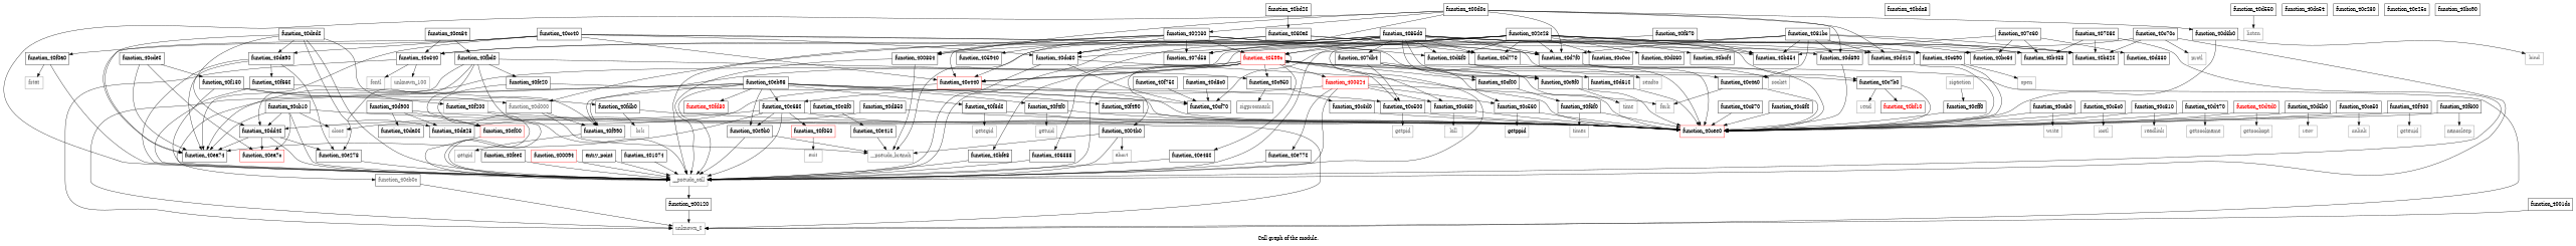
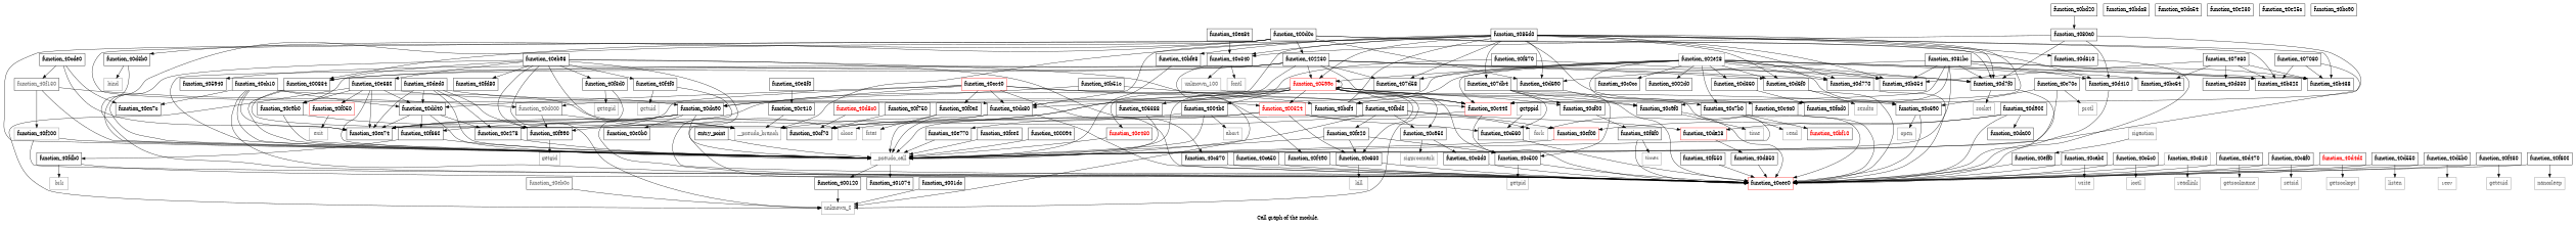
  digraph {
    label="Call graph of the module."
    node [shape=record]
    n1 [label="{function_40bfe8}"]
    n2 [color=gray50 fontcolor=gray50 label="{__pseudo_call}"]
    n3 [label="{function_400120}"]
    n4 [fontcolor=red label="{function_40bf10}"]
    n5 [label="{function_40c7b0}"]
    n6 [color=red label="{function_40cee0}"]
    n7 [color=gray50 fontcolor=gray50 label="{read}"]
    n8 [label="{function_40bda8}"]
    n9 [label="{function_40cab0}"]
    n10 [color=gray50 fontcolor=gray50 label="{write}"]
    n11 [label="{function_40c0cc}"]
    n12 [label="{function_40d360}"]
+   n13 [label="{function_40fad0}"]
    n14 [label="{function_40c340}"]
    n15 [color=gray50 fontcolor=gray50 label="{unknown_0}"]
    n16 [color=gray50 fontcolor=gray50 label="{unknown_100}"]
    n17 [color=gray50 fontcolor=gray50 label="{fcntl}"]
    n18 [label="{function_40d900}"]
    n19 [label="{function_40da00}"]
-   n20 [label="{function_40da28}"]
+   n20 [label="{function_40da28}" color=red]
    n21 [color=red label="{function_40ef00}"]
    n22 [label="{function_40c3d0}"]
    n23 [color=red label="{function_40c440}"]
    n24 [color=gray50 fontcolor=gray50 label="{close}"]
    n25 [label="{function_40c4a0}"]
    n26 [color=gray50 fontcolor=gray50 label="{fork}"]
    n27 [label="{function_40c500}"]
    n28 [color=gray50 fontcolor=gray50 label="{getpid}"]
    n29 [label="{function_40c560}"]
    n30 [color=gray50 fontcolor=black label="{getppid}"]
    n31 [label="{function_40d610}"]
    n32 [label="{function_40cb10}"]
    n33 [label="{function_40dd40}"]
    n34 [label="{function_40ea74}"]
-   n35 [label="{function_40ea7c}" color=red]
+   n35 [label="{function_40ea7c}"]
    n36 [label="{function_40e278}"]
    n37 [label="{function_40f660}"]
-   n38 [label="{function_40cc40}"]
+   n38 [label="{function_40cc40}" color=red]
    n39 [label="{function_40dc80}"]
    n40 [label="{function_40c690}"]
    n41 [label="{function_40da90}"]
    n42 [label="{function_40f0a0}"]
    n43 [label="{function_40cf70}"]
    n44 [color=gray50 fontcolor=gray50 label="{open}"]
+   n45 [label="{function_40e0b0}"]
    n46 [color=gray50 fontcolor=gray50 label="{fstat}"]
    n47 [label="{function_40d3b0}"]
    n48 [color=gray50 fontcolor=gray50 label="{bind}"]
    n49 [label="{function_40c5c0}"]
    n50 [color=gray50 fontcolor=gray50 label="{ioctl}"]
-   n51 [label="{function_40c810}"]
+   n51 [label="{function_40c810}" color=gray50]
    n52 [color=gray50 fontcolor=gray50 label="{readlink}"]
    n53 [label="{function_40d410}"]
    n54 [label="{function_40d690}"]
    n55 [label="{function_40cde0}"]
-   n56 [label="{function_40f130}"]
+   n56 [label="{function_40f130}" fontcolor=gray50]
    n57 [fontcolor=gray50 label="{function_40d000}"]
    n58 [color=gray50 label="{function_40f200}"]
    n59 [label="{function_40cf00}"]
    n60 [label="{function_40f6f0}"]
    n61 [color=gray50 fontcolor=gray50 label="{times}"]
    n62 [label="{function_40c870}"]
    n63 [label="{function_40d470}"]
    n64 [color=gray50 fontcolor=gray50 label="{getsockname}"]
    n65 [label="{function_40d850}"]
    n66 [label="{function_40c8f0}"]
+   n67 [color=gray50 fontcolor=gray50 label="{setsid}"]
    n68 [fontcolor=red label="{function_40d4d0}"]
    n69 [color=gray50 fontcolor=gray50 label="{getsockopt}"]
    n70 [label="{function_40d6f0}"]
    n71 [color=gray50 fontcolor=gray50 label="{sendto}"]
    n72 [label="{function_40c630}"]
    n73 [color=gray50 fontcolor=gray50 label="{kill}"]
    n74 [label="{function_40c950}"]
-   n75 [color=black fontcolor=gray50 label="{sigprocmask}"]
+   n75 [color=gray50 fontcolor=gray50 label="{sigprocmask}"]
    n76 [label="{function_40d550}"]
    n77 [color=gray50 fontcolor=gray50 label="{listen}"]
    n78 [label="{function_40c9f0}"]
    n79 [color=gray50 fontcolor=gray50 label="{time}"]
    n80 [label="{function_40c70c}"]
    n81 [color=gray50 fontcolor=gray50 label="{prctl}"]
    n82 [label="{function_40f990}"]
    n83 [color=gray50 fontcolor=gray50 label="{__pseudo_branch}"]
    n84 [color=gray50 fontcolor=gray50 label="{getgid}"]
-   n85 [label="{function_40d8c0}"]
+   n85 [label="{function_40d8c0}" fontcolor=red]
    n86 [label="{function_40d5b0}"]
    n87 [color=gray50 fontcolor=gray50 label="{recv}"]
    n88 [label="{function_40ca50}"]
-   n89 [color=gray50 fontcolor=gray50 label="{unlink}"]
    n90 [label="{function_40da54}"]
    n91 [label="{function_40d770}"]
    n92 [label="{function_40d330}"]
    n93 [label="{function_40e230}"]
    n94 [label="{function_40e25c}"]
    n95 [label="{function_40e3f0}"]
    n96 [label="{function_40e410}"]
-   n97 [label="{function_40e430}"]
+   n97 [label="{function_40e430}" fontcolor=red]
    n98 [label="{function_40fdb0}"]
    n99 [label="{function_40ded0}"]
    n100 [color=gray50 fontcolor=gray50 label="{geteuid}"]
    n101 [color=gray50 fontcolor=gray50 label="{getuid}"]
    n102 [color=gray50 fontcolor=gray50 label="{nanosleep}"]
    n103 [color=gray50 fontcolor=gray50 label="{brk}"]
    n104 [color=gray50 fontcolor=gray50 label="{abort}"]
    n105 [label="{function_40e680}"]
    n106 [label="{function_40e9b0}"]
    n107 [color=red label="{function_40f050}"]
    n108 [color=gray50 fontcolor=gray50 label="{exit}"]
    n109 [label="{function_40e770}"]
    n110 [label="{function_40ea84}"]
    n111 [label="{function_40fbd0}"]
    n112 [label="{function_40fe20}"]
    n113 [fontcolor=gray50 label="{function_40eb0c}"]
    n114 [label="{function_40eb98}"]
    n115 [label="{function_40f3d0}"]
    n116 [label="{function_40f490}"]
    n117 [label="{function_40f4f0}"]
-   n118 [label="{function_40fd80}" fontcolor=red]
+   n118 [label="{function_40fd80}"]
    n119 [color=gray50 fontcolor=gray50 label="{getegid}"]
    n120 [label="{function_40f430}"]
    n121 [label="{function_40eff0}"]
    n122 [color=gray50 fontcolor=gray50 label="{sigaction}"]
+   n123 [label="{function_40f550}"]
    n124 [label="{function_40f600}"]
    n125 [label="{function_40f750}"]
    n126 [label="{function_40f870}"]
    n127 [label="{function_40b354}"]
    n128 [label="{function_40fee0}"]
    n129 [color=gray50 fontcolor=gray50 label="{socket}"]
-   n130 [label="{function_400094}" color=red]
+   n130 [label="{function_400094}"]
    n131 [label="{function_4001dc}"]
    n132 [label="{entry_point}"]
+   n133 [label="{function_4002d0}"]
    n134 [color=red fontcolor=red label="{function_400324}"]
    n135 [label="{function_4004b0}"]
    n136 [label="{function_407080}"]
    n137 [label="{function_40b320}"]
    n138 [label="{function_40b438}"]
    n139 [label="{function_400834}"]
    n140 [label="{function_400d0c}"]
    n141 [label="{function_40d7f0}"]
    n142 [label="{function_402230}"]
    n143 [label="{function_407d58}"]
    n144 [label="{function_401074}"]
    n145 [label="{function_405940}"]
    n146 [color=red fontcolor=red label="{function_40599c}"]
    n147 [label="{function_406388}"]
-   n148 [label="{function_402e28}"]
+   n148 [label="{function_402e28}" color=gray50]
    n149 [label="{function_40bc64}"]
    n150 [label="{function_40bcf4}"]
    n151 [label="{function_407db4}"]
    n152 [label="{function_407e60}"]
    n153 [label="{function_4080a0}"]
    n154 [label="{function_40bd20}"]
    n155 [label="{function_4081bc}"]
    n156 [label="{function_4085d0}"]
+   n157 [label="{function_40b51c}"]
    n158 [label="{function_40bc90}"]
    n1 -> n2
    n2 -> n3
    n3 -> n15
    n5 -> n4
    n5 -> n6
    n5 -> n7
    n9 -> n6
    n9 -> n10
+   n12 -> n13
    n14 -> n15
    n14 -> n16
    n14 -> n17
    n18 -> n6
    n18 -> n19
    n18 -> n20
    n18 -> n21
    n21 -> n2
    n22 -> n6
    n23 -> n6
    n23 -> n24
    n25 -> n6
    n25 -> n26
    n27 -> n6
    n27 -> n28
    n29 -> n6
-   n29 -> n30
+   n30 -> n29
    n31 -> n6
    n32 -> n2
    n32 -> n6
    n32 -> n24
    n32 -> n33
    n32 -> n34
    n32 -> n35
    n33 -> n2
    n33 -> n34
    n33 -> n36
-   n33 -> n35
+   n33 -> n37
    n36 -> n2
    n37 -> n2
    n37 -> n98
    n38 -> n6
    n38 -> n23
    n38 -> n33
    n38 -> n34
    n38 -> n39
    n38 -> n40
    n38 -> n41
    n38 -> n42
    n39 -> n2
    n39 -> n6
    n39 -> n43
    n40 -> n6
    n40 -> n44
    n41 -> n2
    n41 -> n34
    n41 -> n36
    n41 -> n37
+   n41 -> n45
    n42 -> n2
    n42 -> n46
    n47 -> n6
    n47 -> n48
    n49 -> n6
    n49 -> n50
    n51 -> n6
    n51 -> n52
    n53 -> n6
    n54 -> n6
    n55 -> n34
    n55 -> n35
    n55 -> n56
    n56 -> n2
    n56 -> n57
    n56 -> n58
    n57 -> n82
    n57 -> n83
    n58 -> n2
    n58 -> n6
    n59 -> n60
    n60 -> n6
    n60 -> n61
    n62 -> n6
    n63 -> n6
    n63 -> n64
    n65 -> n6
-   n65 -> n20
+   n20 -> n65
    n66 -> n6
+   n66 -> n67
    n68 -> n6
    n68 -> n69
    n70 -> n6
    n70 -> n71
    n72 -> n6
    n72 -> n73
    n74 -> n22
    n74 -> n75
+   n76 -> n6
    n76 -> n77
    n78 -> n6
    n78 -> n79
    n80 -> n2
    n80 -> n40
    n80 -> n81
    n82 -> n84
    n85 -> n43
    n86 -> n6
    n86 -> n87
    n88 -> n6
-   n88 -> n89
    n91 -> n6
    n95 -> n96
    n96 -> n83
    n97 -> n2
    n98 -> n6
    n98 -> n103
    n99 -> n2
    n99 -> n33
    n99 -> n34
    n99 -> n36
    n99 -> n41
    n99 -> n82
    n105 -> n2
    n105 -> n15
    n105 -> n33
    n105 -> n34
    n105 -> n106
    n105 -> n107
    n106 -> n2
    n106 -> n83
    n107 -> n108
    n109 -> n2
    n110 -> n14
-   n110 -> n111
+   n16 -> n111
    n111 -> n2
    n111 -> n20
    n111 -> n21
    n111 -> n34
    n111 -> n74
    n111 -> n112
    n112 -> n2
    n112 -> n27
+   n112 -> n72
    n113 -> n15
    n114 -> n2
    n114 -> n6
    n114 -> n15
    n114 -> n43
    n114 -> n82
    n114 -> n105
    n114 -> n106
-   n114 -> n113
+   n114 -> n62
    n114 -> n115
    n114 -> n116
    n114 -> n117
    n114 -> n118
    n115 -> n6
    n115 -> n119
    n116 -> n6
    n117 -> n6
    n117 -> n101
    n120 -> n6
    n120 -> n100
    n121 -> n6
    n122 -> n121
+   n123 -> n6
    n124 -> n6
    n124 -> n102
    n125 -> n43
    n126 -> n43
    n126 -> n127
    n128 -> n2
    n130 -> n2
    n131 -> n15
    n132 -> n2
    n134 -> n2
    n134 -> n26
    n134 -> n29
    n134 -> n72
-   n134 -> n105
+   n105 -> n134
    n134 -> n109
    n135 -> n2
    n135 -> n83
    n135 -> n104
    n136 -> n2
    n136 -> n137
    n136 -> n138
    n139 -> n2
    n139 -> n83
    n140 -> n2
    n140 -> n39
    n140 -> n47
    n140 -> n53
    n140 -> n54
    n140 -> n139
    n140 -> n141
    n140 -> n142
    n141 -> n6
    n141 -> n129
    n142 -> n2
    n142 -> n23
    n142 -> n39
    n142 -> n70
    n142 -> n91
    n142 -> n139
    n142 -> n141
    n142 -> n143
    n142 -> n145
    n142 -> n146
-   n144 -> n2
+   n2 -> n144
    n146 -> n2
    n146 -> n5
    n146 -> n15
    n146 -> n23
    n146 -> n27
    n146 -> n34
    n146 -> n59
    n146 -> n72
    n146 -> n74
    n146 -> n78
    n146 -> n82
    n146 -> n97
    n146 -> n134
    n146 -> n135
    n146 -> n146
    n146 -> n147
    n147 -> n2
    n148 -> n2
    n148 -> n5
    n148 -> n11
    n148 -> n12
    n148 -> n23
    n148 -> n39
    n148 -> n40
    n148 -> n70
    n148 -> n91
    n148 -> n127
+   n148 -> n133
    n148 -> n137
+   n148 -> n138
    n148 -> n139
    n148 -> n141
    n148 -> n143
    n148 -> n146
    n148 -> n149
    n148 -> n150
    n151 -> n27
    n151 -> n29
    n151 -> n59
    n151 -> n78
    n152 -> n92
    n152 -> n127
-   n80 -> n137
+   n152 -> n137
    n152 -> n138
    n152 -> n149
    n153 -> n14
    n153 -> n23
    n153 -> n53
    n153 -> n141
    n154 -> n153
    n155 -> n2
    n155 -> n23
    n155 -> n25
    n155 -> n53
    n155 -> n54
    n155 -> n127
    n155 -> n137
    n155 -> n138
    n155 -> n141
    n156 -> n1
    n156 -> n2
    n156 -> n14
+   n156 -> n23
    n156 -> n25
    n156 -> n31
    n156 -> n39
    n156 -> n54
    n156 -> n57
    n156 -> n70
    n156 -> n78
    n156 -> n83
    n156 -> n91
    n156 -> n127
    n156 -> n137
    n156 -> n138
    n156 -> n141
    n156 -> n143
    n156 -> n146
    n156 -> n151
+   n157 -> n41
+   n157 -> n150
  }
